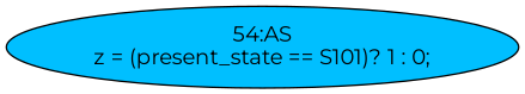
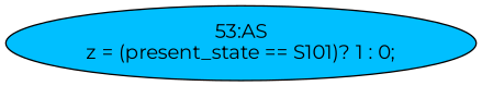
  strict digraph {
    rankdir=LR
    fontname=Montserrat
-   n1 [ast="<pyverilog.vparser.ast.Assign object at 0x7feb5c7e6cd0>" def_var="['z']" fillcolor=deepskyblue label="54:AS\nz = (present_state == S101)? 1 : 0;" statements="[]" style=filled typ=Assign use_var="['present_state']" fontname=Montserrat]
+   n1 [ast="<pyverilog.vparser.ast.Assign object at 0x7feb5c7e6cd0>" def_var="['z']" fillcolor=deepskyblue label="53:AS\nz = (present_state == S101)? 1 : 0;" statements="[]" style=filled typ=Assign use_var="['present_state']" fontname=Montserrat]
  }
